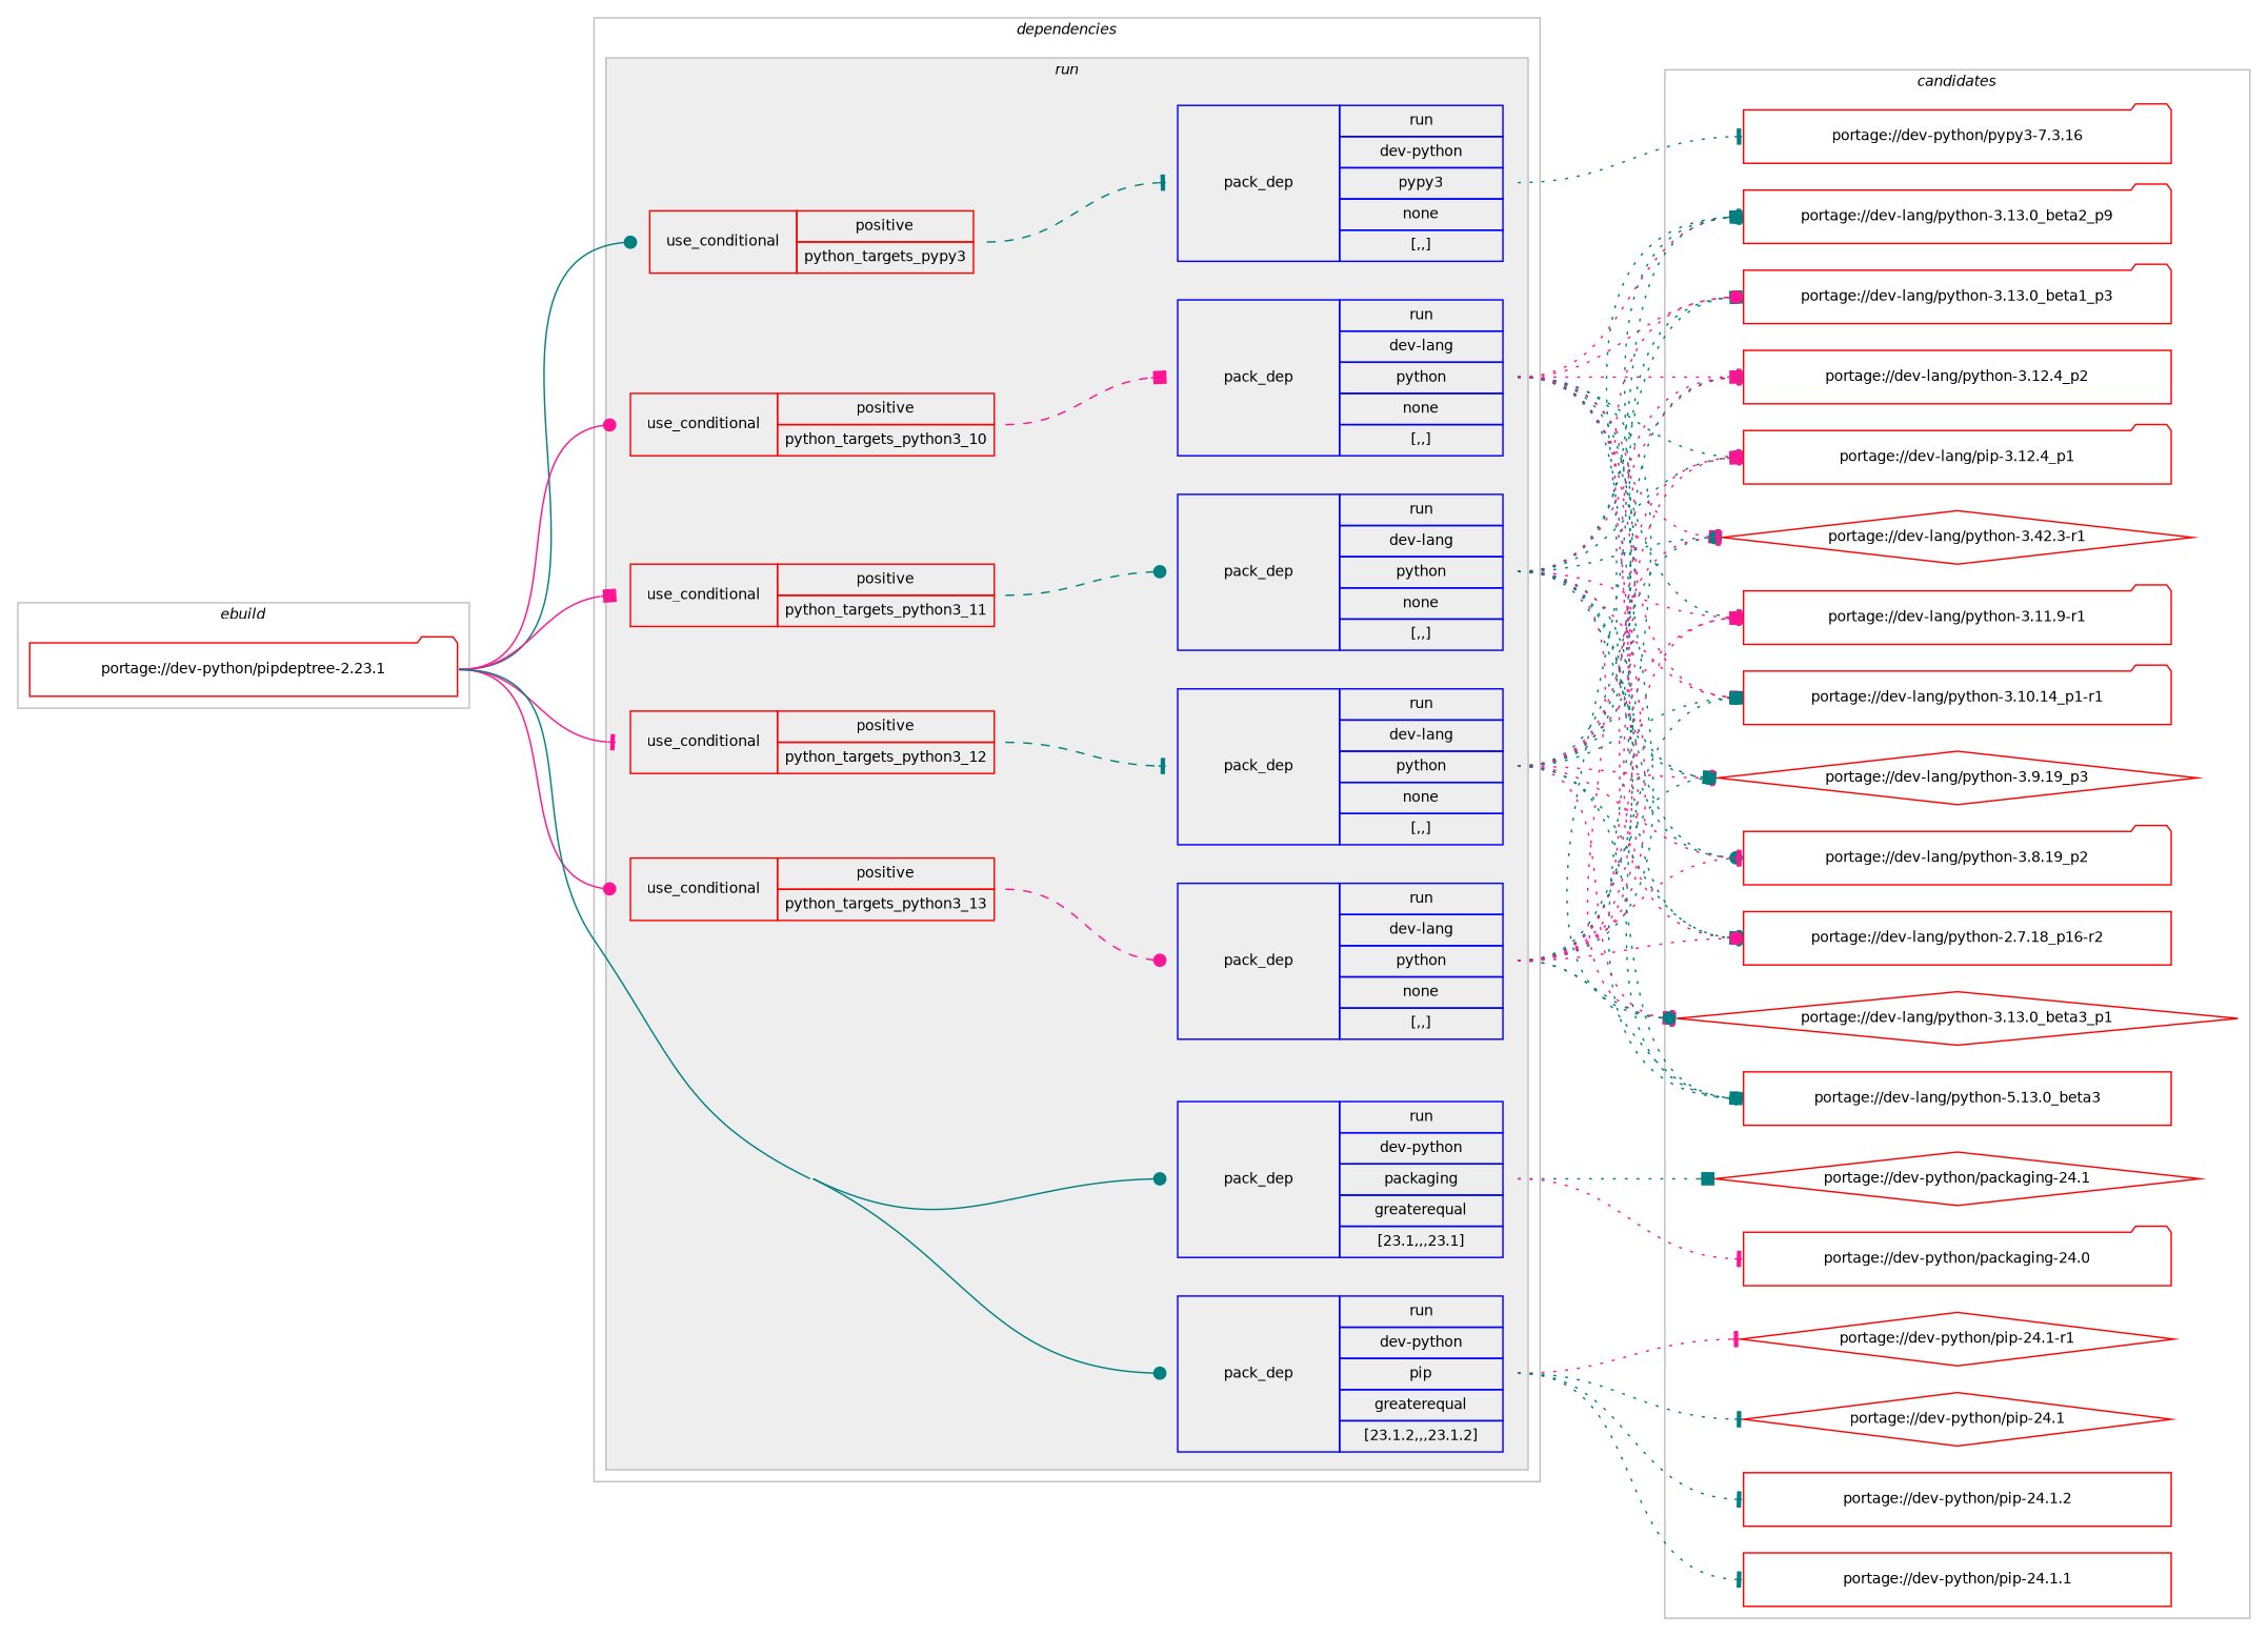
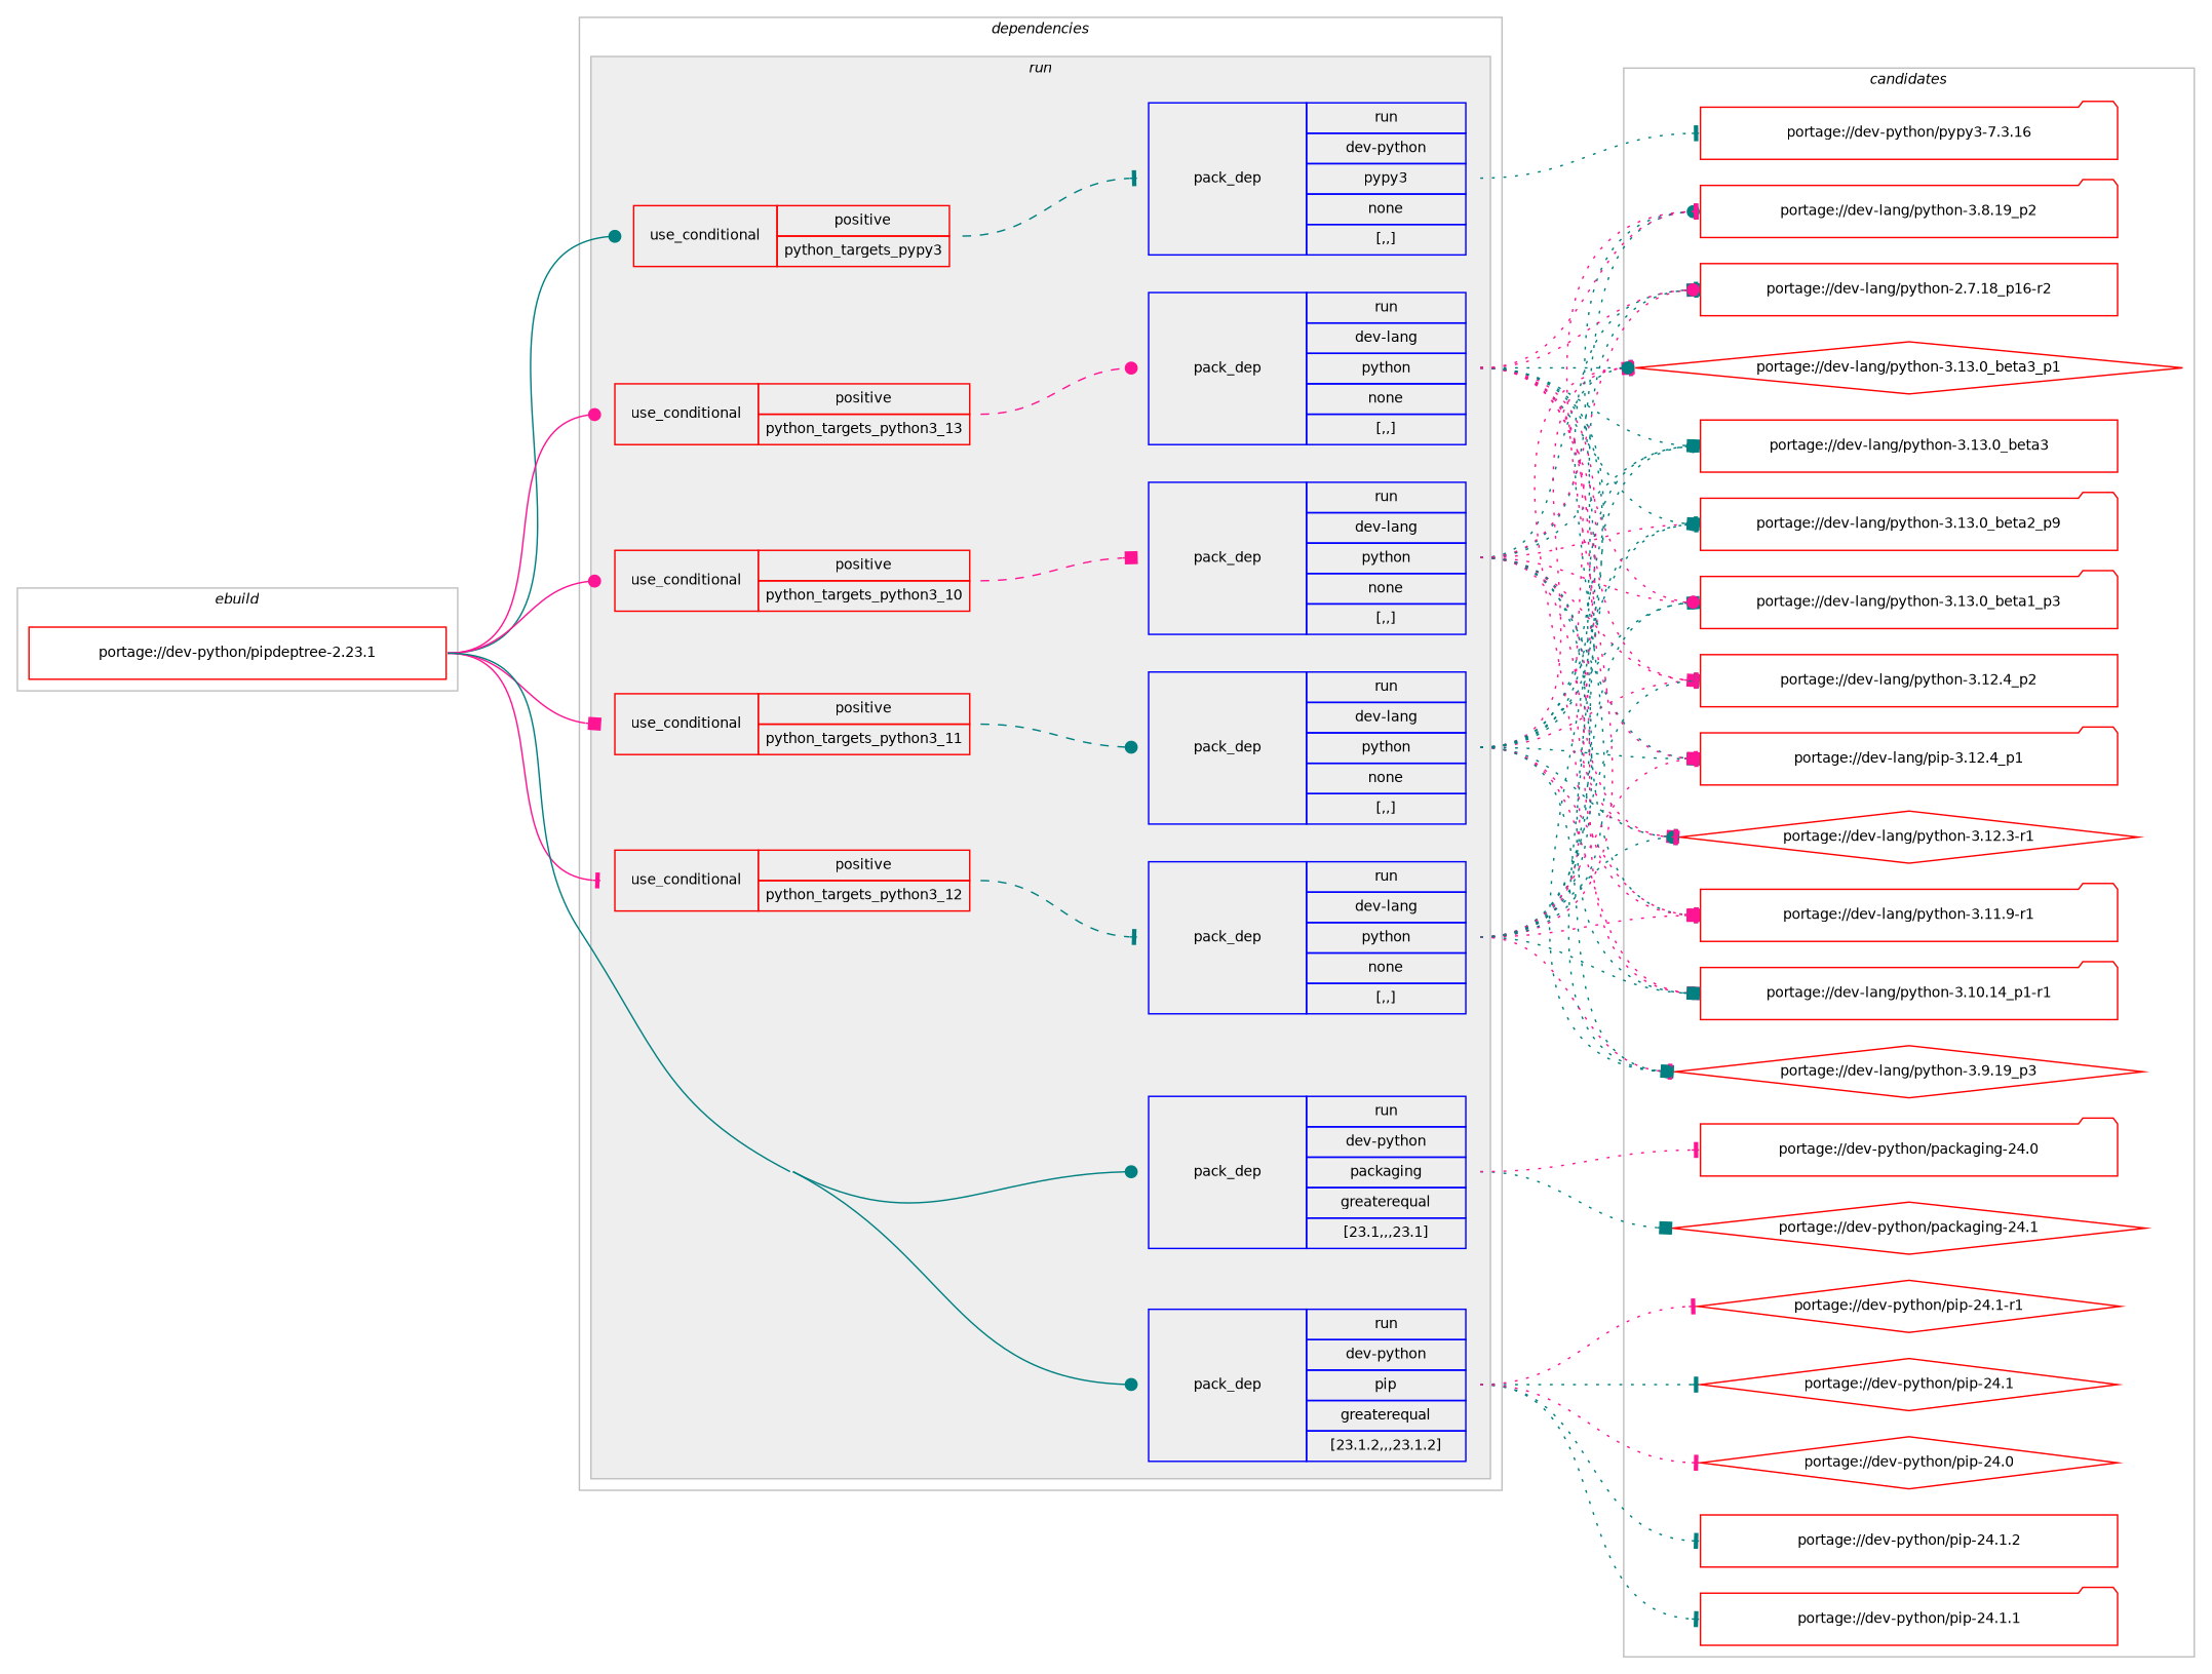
  digraph {
    compound=true
    concentrate=true
    fontname=Helvetica
    fontsize=10
    newrank=true
    rankdir=LR
    ranksep=1.5
    node [color=red fontname=Helvetica fontsize=10 shape=none]
    edge [arrowhead=tee color=teal headport=w style=dotted tailport=e weight=100]
-   n1 [label="portage://dev-python/pipdeptree-2.23.1" shape=folder width=4]
+   n1 [label="portage://dev-python/pipdeptree-2.23.1" shape=box width=4]
    n2 [color=blue label=<<TABLE BORDER="0" CELLBORDER="1" CELLSPACING="0" CELLPADDING="4" WIDTH="220"><TR><TD ROWSPAN="6" CELLPADDING="30">pack_dep</TD></TR><TR><TD WIDTH="110">run</TD></TR><TR><TD>dev-python</TD></TR><TR><TD>pypy3</TD></TR><TR><TD>none</TD></TR><TR><TD>[,,]</TD></TR></TABLE>>]
    n3 [label=<<TABLE BORDER="0" CELLBORDER="1" CELLSPACING="0" CELLPADDING="4"><TR><TD ROWSPAN="3" CELLPADDING="10">use_conditional</TD></TR><TR><TD>positive</TD></TR><TR><TD>python_targets_pypy3</TD></TR></TABLE>>]
    n4 [color=blue label=<<TABLE BORDER="0" CELLBORDER="1" CELLSPACING="0" CELLPADDING="4" WIDTH="220"><TR><TD ROWSPAN="6" CELLPADDING="30">pack_dep</TD></TR><TR><TD WIDTH="110">run</TD></TR><TR><TD>dev-lang</TD></TR><TR><TD>python</TD></TR><TR><TD>none</TD></TR><TR><TD>[,,]</TD></TR></TABLE>>]
    n5 [label=<<TABLE BORDER="0" CELLBORDER="1" CELLSPACING="0" CELLPADDING="4"><TR><TD ROWSPAN="3" CELLPADDING="10">use_conditional</TD></TR><TR><TD>positive</TD></TR><TR><TD>python_targets_python3_10</TD></TR></TABLE>>]
    n6 [color=blue label=<<TABLE BORDER="0" CELLBORDER="1" CELLSPACING="0" CELLPADDING="4" WIDTH="220"><TR><TD ROWSPAN="6" CELLPADDING="30">pack_dep</TD></TR><TR><TD WIDTH="110">run</TD></TR><TR><TD>dev-lang</TD></TR><TR><TD>python</TD></TR><TR><TD>none</TD></TR><TR><TD>[,,]</TD></TR></TABLE>>]
    n7 [label=<<TABLE BORDER="0" CELLBORDER="1" CELLSPACING="0" CELLPADDING="4"><TR><TD ROWSPAN="3" CELLPADDING="10">use_conditional</TD></TR><TR><TD>positive</TD></TR><TR><TD>python_targets_python3_11</TD></TR></TABLE>>]
    n8 [color=blue label=<<TABLE BORDER="0" CELLBORDER="1" CELLSPACING="0" CELLPADDING="4" WIDTH="220"><TR><TD ROWSPAN="6" CELLPADDING="30">pack_dep</TD></TR><TR><TD WIDTH="110">run</TD></TR><TR><TD>dev-lang</TD></TR><TR><TD>python</TD></TR><TR><TD>none</TD></TR><TR><TD>[,,]</TD></TR></TABLE>>]
    n9 [label=<<TABLE BORDER="0" CELLBORDER="1" CELLSPACING="0" CELLPADDING="4"><TR><TD ROWSPAN="3" CELLPADDING="10">use_conditional</TD></TR><TR><TD>positive</TD></TR><TR><TD>python_targets_python3_12</TD></TR></TABLE>>]
    n10 [color=blue label=<<TABLE BORDER="0" CELLBORDER="1" CELLSPACING="0" CELLPADDING="4" WIDTH="220"><TR><TD ROWSPAN="6" CELLPADDING="30">pack_dep</TD></TR><TR><TD WIDTH="110">run</TD></TR><TR><TD>dev-lang</TD></TR><TR><TD>python</TD></TR><TR><TD>none</TD></TR><TR><TD>[,,]</TD></TR></TABLE>>]
    n11 [label=<<TABLE BORDER="0" CELLBORDER="1" CELLSPACING="0" CELLPADDING="4"><TR><TD ROWSPAN="3" CELLPADDING="10">use_conditional</TD></TR><TR><TD>positive</TD></TR><TR><TD>python_targets_python3_13</TD></TR></TABLE>>]
    n12 [color=blue label=<<TABLE BORDER="0" CELLBORDER="1" CELLSPACING="0" CELLPADDING="4" WIDTH="220"><TR><TD ROWSPAN="6" CELLPADDING="30">pack_dep</TD></TR><TR><TD WIDTH="110">run</TD></TR><TR><TD>dev-python</TD></TR><TR><TD>packaging</TD></TR><TR><TD>greaterequal</TD></TR><TR><TD>[23.1,,,23.1]</TD></TR></TABLE>>]
    n13 [color=blue label=<<TABLE BORDER="0" CELLBORDER="1" CELLSPACING="0" CELLPADDING="4" WIDTH="220"><TR><TD ROWSPAN="6" CELLPADDING="30">pack_dep</TD></TR><TR><TD WIDTH="110">run</TD></TR><TR><TD>dev-python</TD></TR><TR><TD>pip</TD></TR><TR><TD>greaterequal</TD></TR><TR><TD>[23.1.2,,,23.1.2]</TD></TR></TABLE>>]
    n14 [label="portage://dev-python/pypy3-7.3.16" shape=folder width=4]
    n15 [label="portage://dev-lang/python-3.13.0_beta3_p1" shape=diamond width=4]
-   n16 [label="portage://dev-lang/python-5.13.0_beta3" shape=box width=4]
+   n16 [label="portage://dev-lang/python-3.13.0_beta3" shape=box width=4]
    n17 [label="portage://dev-lang/python-3.13.0_beta2_p9" shape=folder width=4]
    n18 [label="portage://dev-lang/python-3.13.0_beta1_p3" shape=folder width=4]
    n19 [label="portage://dev-lang/python-3.12.4_p2" shape=box width=4]
    n20 [label="portage://dev-lang/pip-3.12.4_p1" shape=folder width=4]
-   n21 [label="portage://dev-lang/python-3.42.3-r1" shape=diamond width=4]
+   n21 [label="portage://dev-lang/python-3.12.3-r1" shape=diamond width=4]
    n22 [label="portage://dev-lang/python-3.11.9-r1" shape=folder width=4]
    n23 [label="portage://dev-lang/python-3.10.14_p1-r1" shape=folder width=4]
    n24 [label="portage://dev-lang/python-3.9.19_p3" shape=diamond width=4]
    n25 [label="portage://dev-lang/python-3.8.19_p2" shape=folder width=4]
    n26 [label="portage://dev-lang/python-2.7.18_p16-r2" shape=box width=4]
    n27 [label="portage://dev-python/packaging-24.1" shape=diamond width=4]
    n28 [label="portage://dev-python/packaging-24.0" shape=folder width=4]
    n29 [label="portage://dev-python/pip-24.1.2" shape=box width=4]
-   n30 [label="portage://dev-python/pip-24.1.1" shape=box width=4]
+   n30 [label="portage://dev-python/pip-24.1.1" shape=folder width=4]
    n31 [label="portage://dev-python/pip-24.1-r1" shape=diamond width=4]
    n32 [label="portage://dev-python/pip-24.1" shape=diamond width=4]
+   n33 [label="portage://dev-python/pip-24.0" shape=diamond width=4]
    subgraph cluster_1 {
      color=gray
      label=<<i>ebuild</i>>
      n1
    }
    subgraph cluster_2 {
      color=gray
      label=<<i>dependencies</i>>
      subgraph cluster_3 {
        color=gray
        fillcolor="#eeeeee"
        label=<<i>compile</i>>
        style=filled
      }
      subgraph cluster_4 {
        color=gray
        fillcolor="#eeeeee"
        label=<<i>compile and run</i>>
        style=filled
      }
      subgraph cluster_5 {
        color=gray
        fillcolor="#eeeeee"
        label=<<i>run</i>>
        style=filled
        subgraph sub_6 {
          color=gray
          fillcolor="#eeeeee"
          label=<<i>run</i>>
          style=filled
          n3
          subgraph sub_7 {
            color=gray
            fillcolor="#eeeeee"
            label=<<i>run</i>>
            style=filled
            n2
          }
        }
        subgraph sub_8 {
          color=gray
          fillcolor="#eeeeee"
          label=<<i>run</i>>
          style=filled
          n5
          subgraph sub_9 {
            color=gray
            fillcolor="#eeeeee"
            label=<<i>run</i>>
            style=filled
            n4
          }
        }
        subgraph sub_10 {
          color=gray
          fillcolor="#eeeeee"
          label=<<i>run</i>>
          style=filled
          n7
          subgraph sub_11 {
            color=gray
            fillcolor="#eeeeee"
            label=<<i>run</i>>
            style=filled
            n6
          }
        }
        subgraph sub_12 {
          color=gray
          fillcolor="#eeeeee"
          label=<<i>run</i>>
          style=filled
          n9
          subgraph sub_13 {
            color=gray
            fillcolor="#eeeeee"
            label=<<i>run</i>>
            style=filled
            n8
          }
        }
        subgraph sub_14 {
          color=gray
          fillcolor="#eeeeee"
          label=<<i>run</i>>
          style=filled
          n11
          subgraph sub_15 {
            color=gray
            fillcolor="#eeeeee"
            label=<<i>run</i>>
            style=filled
            n10
          }
        }
        subgraph sub_16 {
          color=gray
          fillcolor="#eeeeee"
          label=<<i>run</i>>
          style=filled
          n12
        }
        subgraph sub_17 {
          color=gray
          fillcolor="#eeeeee"
          label=<<i>run</i>>
          style=filled
          n13
        }
      }
    }
    subgraph cluster_18 {
      color=gray
      label=<<i>candidates</i>>
      rank=same
      subgraph sub_19 {
        color=black
        label=<<i>candidates</i>>
        nodesep=1
        rank=same
        n14
      }
      subgraph sub_20 {
        color=black
        label=<<i>candidates</i>>
        nodesep=1
        rank=same
        n15
        n16
        n17
        n18
        n19
        n20
        n21
        n22
        n23
        n24
        n25
        n26
      }
      subgraph sub_21 {
        color=black
        label=<<i>candidates</i>>
        nodesep=1
        rank=same
        n15
        n16
        n17
        n18
        n19
        n20
        n21
        n22
        n23
        n24
        n25
        n26
      }
      subgraph sub_22 {
        color=black
        label=<<i>candidates</i>>
        nodesep=1
        rank=same
        n15
        n16
        n17
        n18
        n19
        n20
        n21
        n22
        n23
        n24
        n25
        n26
      }
      subgraph sub_23 {
        color=black
        label=<<i>candidates</i>>
        nodesep=1
        rank=same
        n15
        n16
        n17
        n18
        n19
        n20
        n21
        n22
        n23
        n24
        n25
        n26
      }
      subgraph sub_24 {
        color=black
        label=<<i>candidates</i>>
        nodesep=1
        rank=same
        n27
        n28
      }
      subgraph sub_25 {
        color=black
        label=<<i>candidates</i>>
        nodesep=1
        rank=same
        n29
        n30
        n31
        n32
+       n33
      }
    }
    n1 -> n3 [arrowhead=dot style=solid weight=20]
    n1 -> n5 [arrowhead=dot color=deeppink style=solid weight=20]
    n1 -> n7 [arrowhead=box color=deeppink style=solid weight=20]
    n1 -> n9 [color=deeppink style=solid weight=20]
    n1 -> n11 [arrowhead=dot color=deeppink style=solid weight=20]
    n1 -> n12 [arrowhead=dot style=solid weight=20]
    n1 -> n13 [arrowhead=dot style=solid weight=20]
    n2 -> n14
    n3 -> n2 [style=dashed weight=20]
    n4 -> n15
    n4 -> n16 [arrowhead=dot]
    n4 -> n17 [arrowhead=dot color=deeppink]
    n4 -> n18 [arrowhead=dot color=deeppink]
    n4 -> n19 [arrowhead=box color=deeppink]
    n4 -> n20 [arrowhead=dot]
    n4 -> n21 [arrowhead=box color=deeppink]
    n4 -> n22
    n4 -> n23 [arrowhead=dot color=deeppink]
    n4 -> n24 [arrowhead=box]
    n4 -> n25
    n4 -> n26 [arrowhead=box color=deeppink]
    n5 -> n4 [arrowhead=box color=deeppink style=dashed weight=20]
    n6 -> n15 [arrowhead=box color=deeppink]
    n6 -> n16 [arrowhead=dot]
    n6 -> n17
    n6 -> n18 [arrowhead=dot]
    n6 -> n19 [color=deeppink]
    n6 -> n20 [arrowhead=box]
    n6 -> n21
    n6 -> n22 [color=deeppink]
    n6 -> n23 [arrowhead=box color=deeppink]
    n6 -> n24 [arrowhead=box]
    n6 -> n25 [arrowhead=dot]
    n6 -> n26
    n7 -> n6 [arrowhead=dot style=dashed weight=20]
    n8 -> n15 [color=deeppink]
    n8 -> n16 [arrowhead=dot]
    n8 -> n17 [arrowhead=dot]
    n8 -> n18 [arrowhead=box]
    n8 -> n19
    n8 -> n20 [color=deeppink]
    n8 -> n21 [arrowhead=dot]
    n8 -> n22 [arrowhead=box color=deeppink]
    n8 -> n23 [arrowhead=box]
    n8 -> n24 [color=deeppink]
    n8 -> n25 [color=deeppink]
    n8 -> n26 [arrowhead=box]
    n9 -> n8 [style=dashed weight=20]
    n10 -> n15 [arrowhead=dot]
    n10 -> n16 [arrowhead=box]
    n10 -> n17 [arrowhead=box]
    n10 -> n18 [arrowhead=dot color=deeppink]
    n10 -> n19 [color=deeppink]
    n10 -> n20 [arrowhead=box color=deeppink]
    n10 -> n21 [color=deeppink]
    n10 -> n22 [arrowhead=box color=deeppink]
    n10 -> n23 [arrowhead=dot]
    n10 -> n24 [arrowhead=dot]
    n10 -> n25 [color=deeppink]
    n10 -> n26 [arrowhead=dot color=deeppink]
    n11 -> n10 [arrowhead=dot color=deeppink style=dashed weight=20]
    n12 -> n27 [arrowhead=box]
    n12 -> n28 [color=deeppink]
    n13 -> n29
    n13 -> n30
    n13 -> n31 [color=deeppink]
    n13 -> n32
+   n13 -> n33 [color=deeppink]
  }
